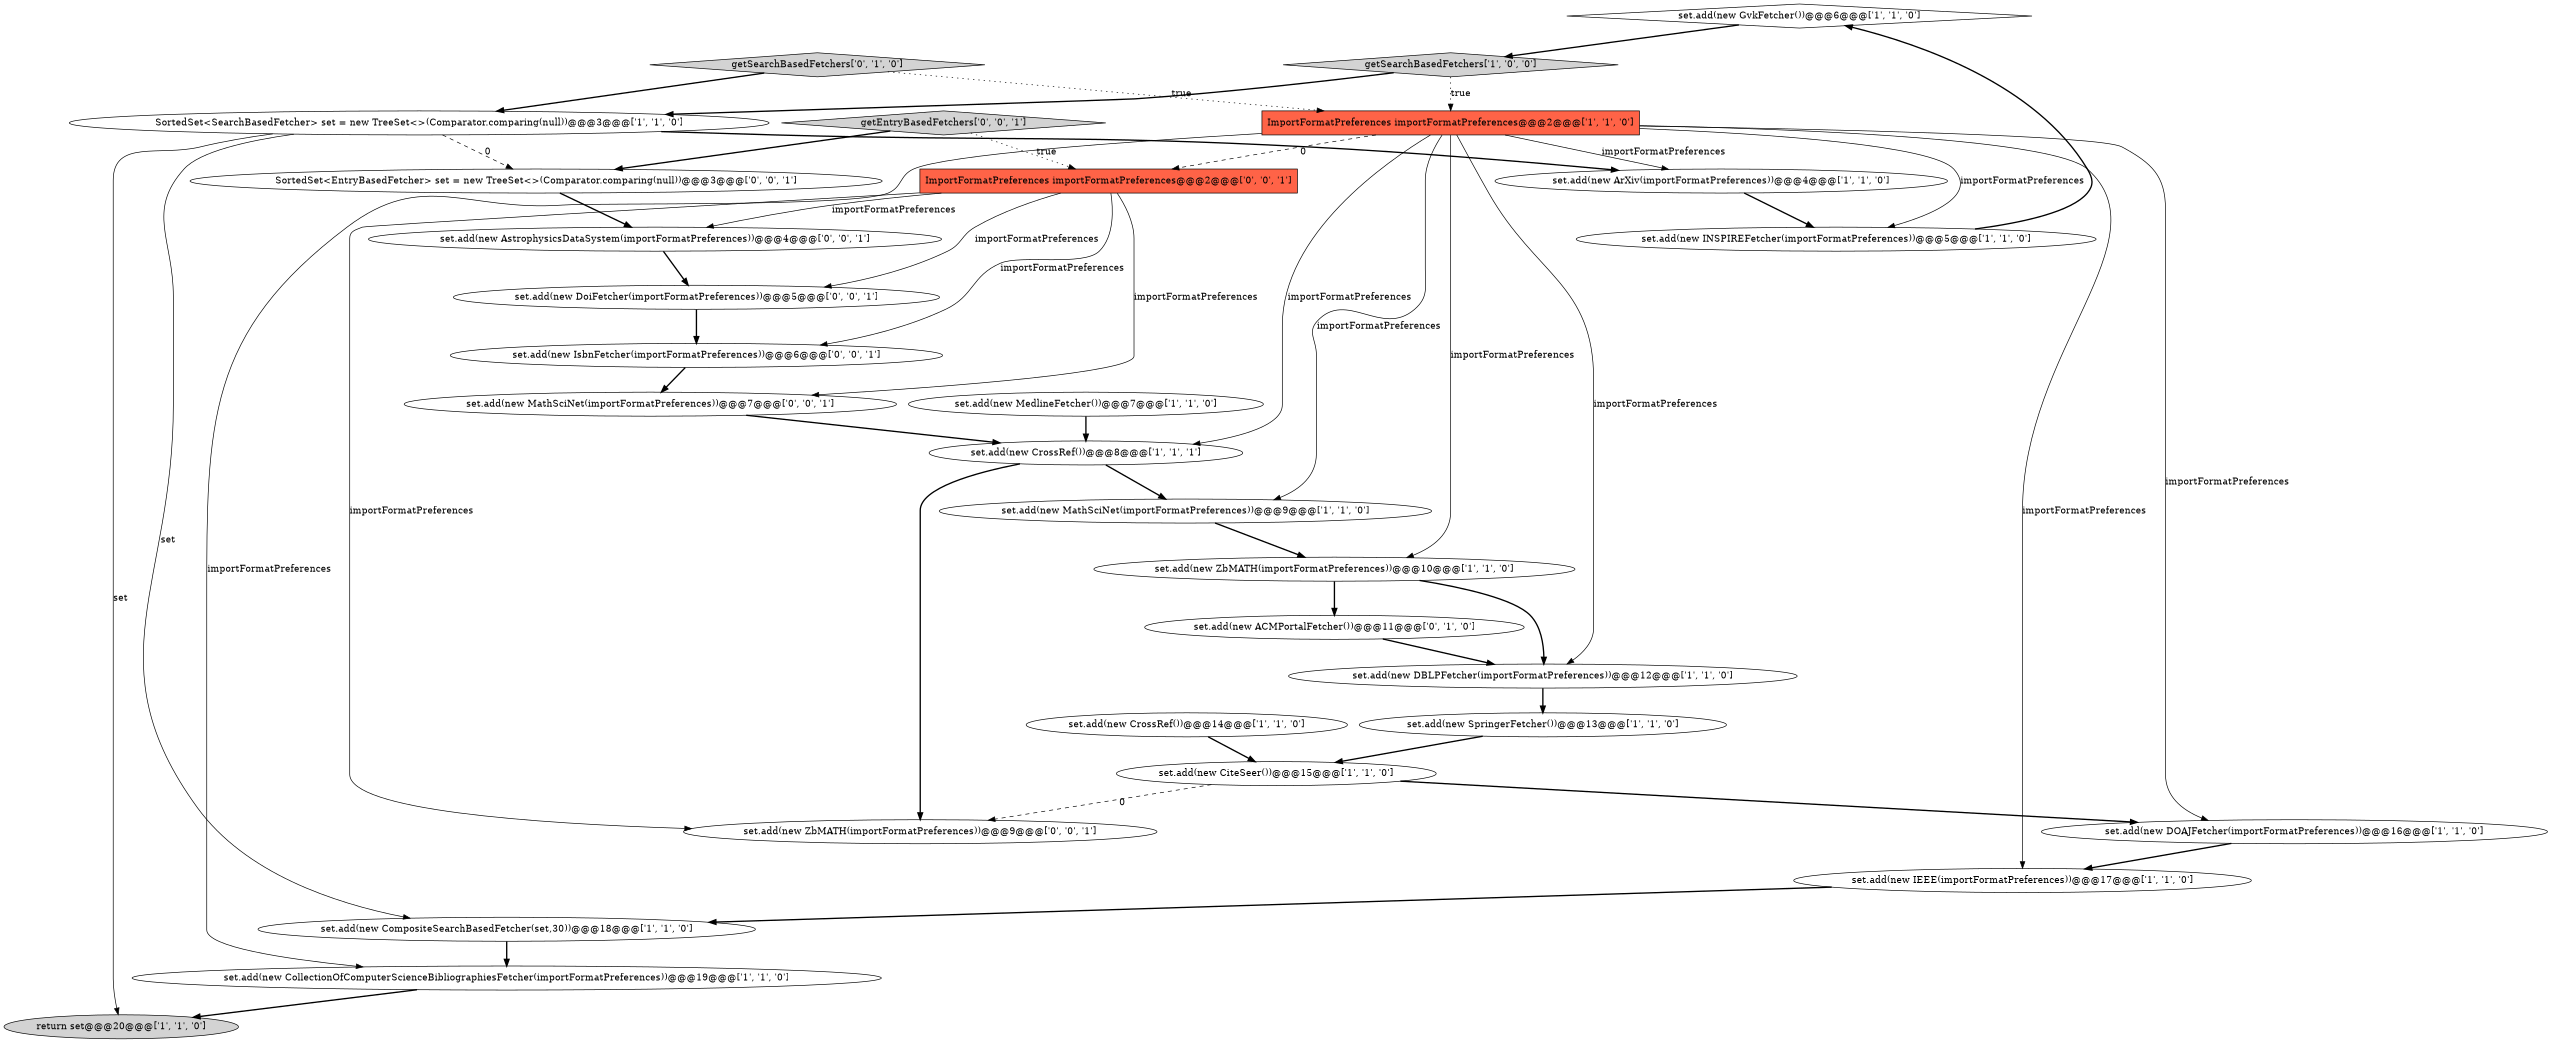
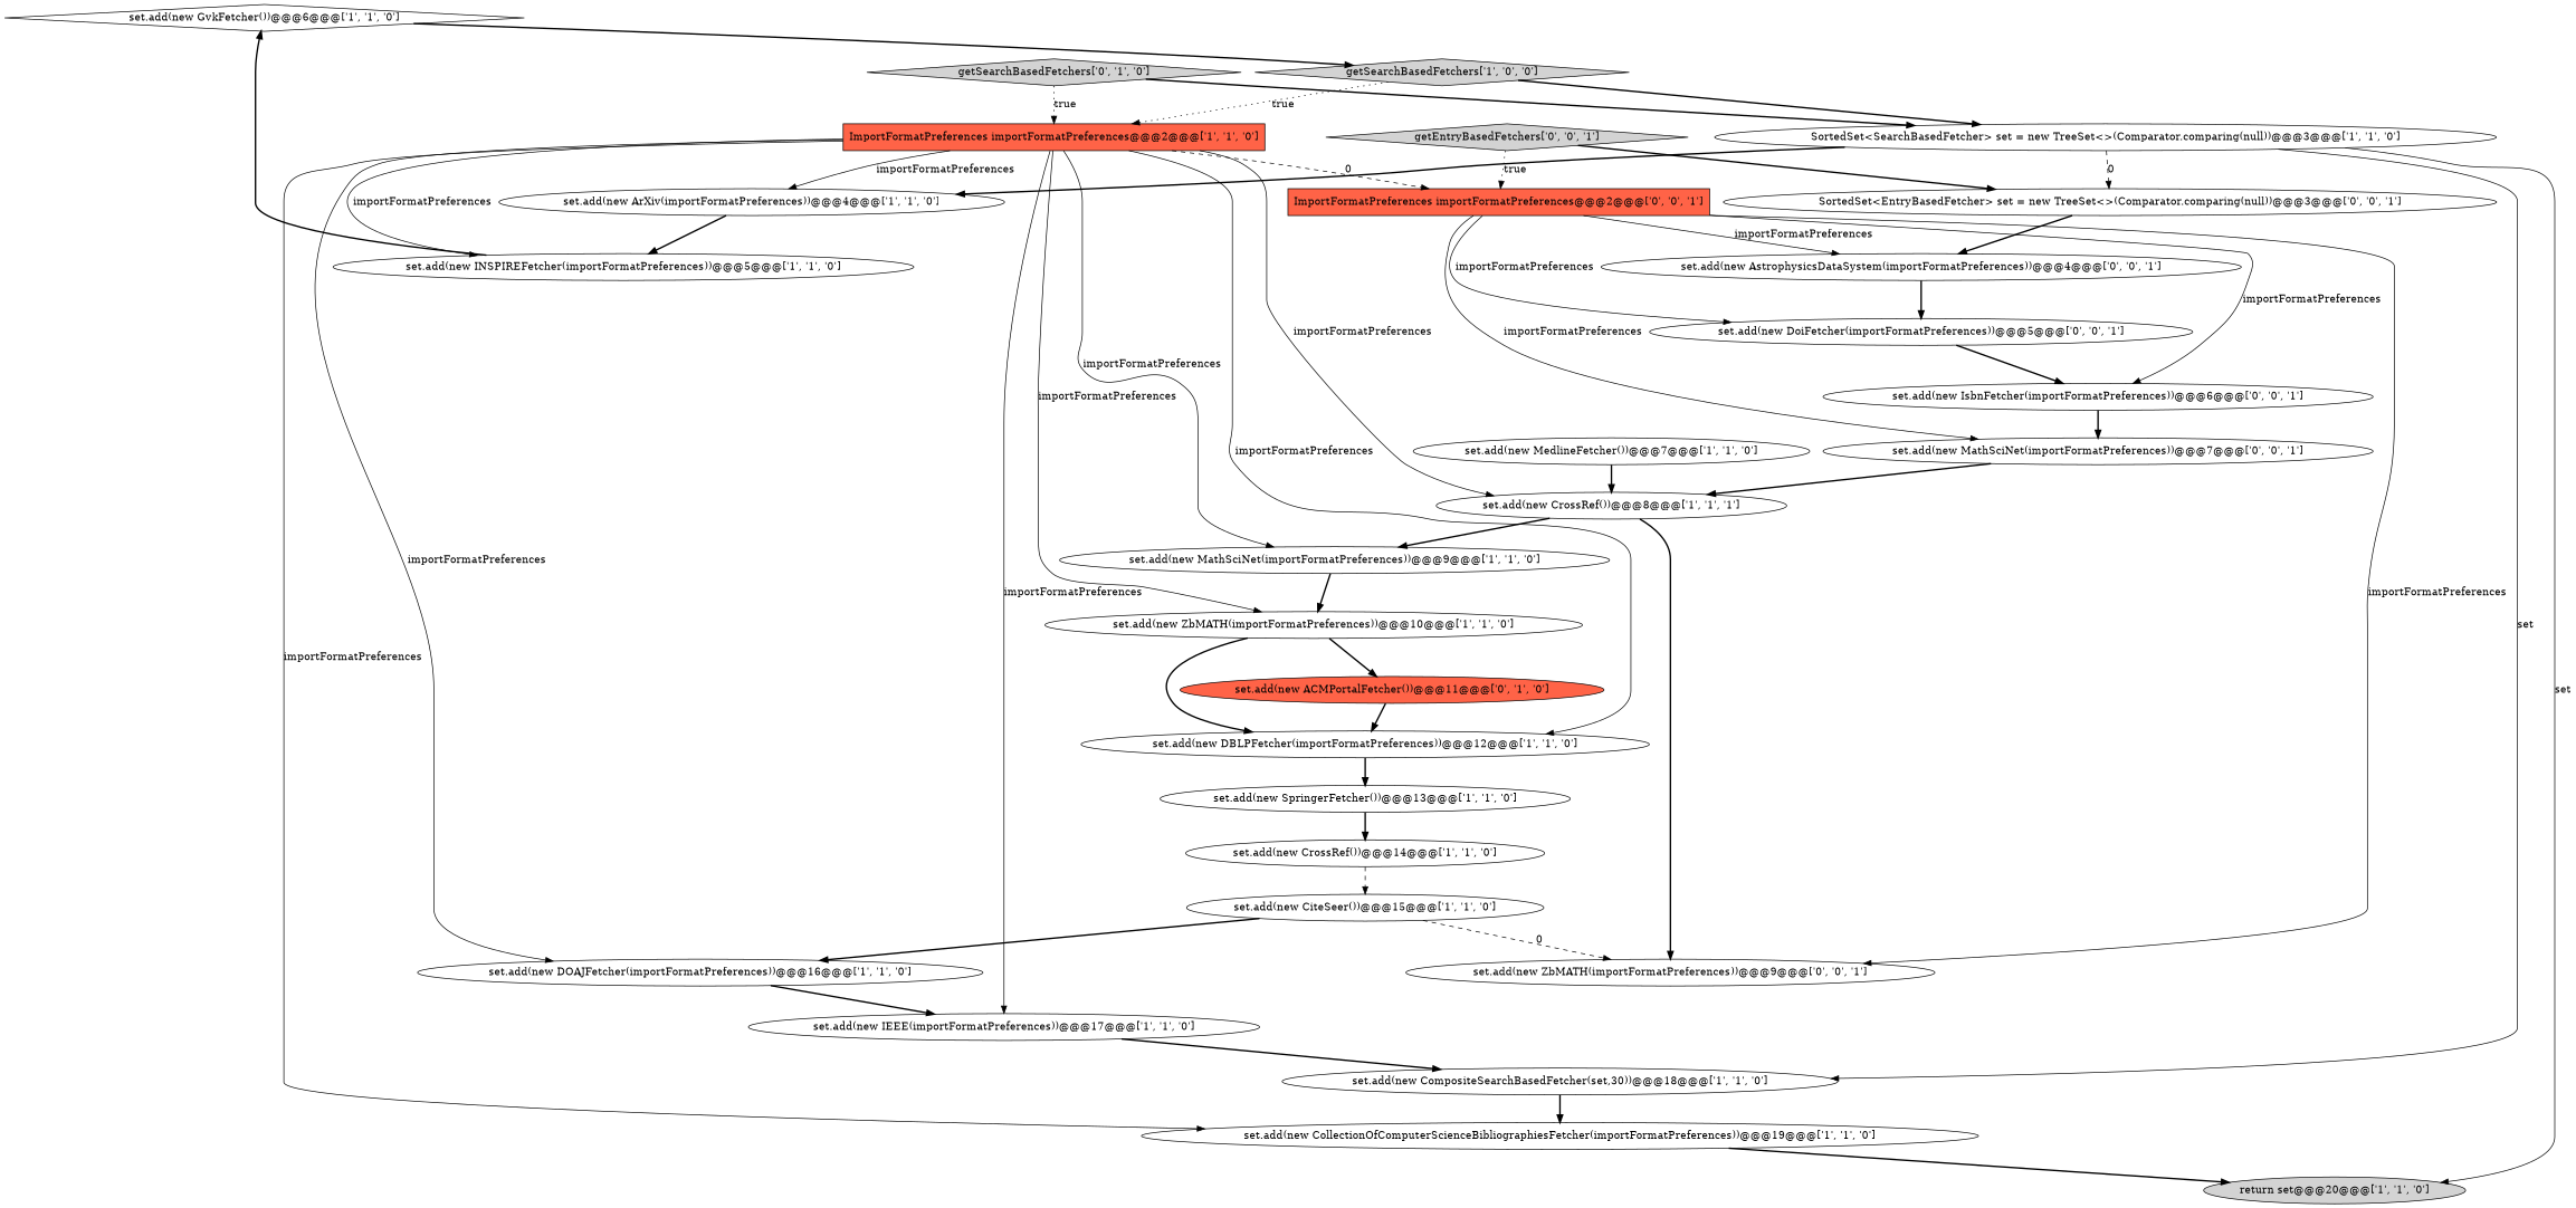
  digraph {
    node [fillcolor=white shape=ellipse style=filled]
    edge [style=bold]
    n1 [label="set.add(new GvkFetcher())@@@6@@@['1', '1', '0']" shape=diamond]
    n2 [fillcolor=lightgray label="getSearchBasedFetchers['1', '0', '0']" shape=diamond]
    n3 [label="set.add(new MedlineFetcher())@@@7@@@['1', '1', '0']"]
    n4 [label="set.add(new CrossRef())@@@8@@@['1', '1', '1']"]
    n5 [fillcolor=tomato label="ImportFormatPreferences importFormatPreferences@@@2@@@['0', '0', '1']" shape=box]
    n6 [label="set.add(new MathSciNet(importFormatPreferences))@@@7@@@['0', '0', '1']"]
    n7 [label="set.add(new DoiFetcher(importFormatPreferences))@@@5@@@['0', '0', '1']"]
    n8 [label="set.add(new IsbnFetcher(importFormatPreferences))@@@6@@@['0', '0', '1']"]
    n9 [label="set.add(new AstrophysicsDataSystem(importFormatPreferences))@@@4@@@['0', '0', '1']"]
    n10 [label="set.add(new ZbMATH(importFormatPreferences))@@@9@@@['0', '0', '1']"]
    n11 [label="set.add(new DOAJFetcher(importFormatPreferences))@@@16@@@['1', '1', '0']"]
    n12 [label="set.add(new IEEE(importFormatPreferences))@@@17@@@['1', '1', '0']"]
    n13 [label="set.add(new CompositeSearchBasedFetcher(set,30))@@@18@@@['1', '1', '0']"]
    n14 [label="set.add(new MathSciNet(importFormatPreferences))@@@9@@@['1', '1', '0']"]
    n15 [label="set.add(new ZbMATH(importFormatPreferences))@@@10@@@['1', '1', '0']"]
    n16 [label="set.add(new DBLPFetcher(importFormatPreferences))@@@12@@@['1', '1', '0']"]
-   n17 [label="set.add(new ACMPortalFetcher())@@@11@@@['0', '1', '0']"]
+   n17 [fillcolor=tomato label="set.add(new ACMPortalFetcher())@@@11@@@['0', '1', '0']"]
    n18 [label="SortedSet<EntryBasedFetcher> set = new TreeSet<>(Comparator.comparing(null))@@@3@@@['0', '0', '1']"]
    n19 [fillcolor=lightgray label="getEntryBasedFetchers['0', '0', '1']" shape=diamond]
    n20 [label="set.add(new SpringerFetcher())@@@13@@@['1', '1', '0']"]
    n21 [label="set.add(new CrossRef())@@@14@@@['1', '1', '0']"]
    n22 [label="set.add(new CollectionOfComputerScienceBibliographiesFetcher(importFormatPreferences))@@@19@@@['1', '1', '0']"]
    n23 [label="set.add(new INSPIREFetcher(importFormatPreferences))@@@5@@@['1', '1', '0']"]
    n24 [fillcolor=lightgray label="return set@@@20@@@['1', '1', '0']"]
    n25 [label="set.add(new CiteSeer())@@@15@@@['1', '1', '0']"]
    n26 [fillcolor=tomato label="ImportFormatPreferences importFormatPreferences@@@2@@@['1', '1', '0']" shape=box]
    n27 [label="set.add(new ArXiv(importFormatPreferences))@@@4@@@['1', '1', '0']"]
    n28 [label="SortedSet<SearchBasedFetcher> set = new TreeSet<>(Comparator.comparing(null))@@@3@@@['1', '1', '0']"]
    n29 [fillcolor=lightgray label="getSearchBasedFetchers['0', '1', '0']" shape=diamond]
    n1 -> n2
    n2 -> n26 [label=true style=dotted]
    n2 -> n28
    n3 -> n4
    n4 -> n10
    n4 -> n14
    n5 -> n6 [label=importFormatPreferences style=solid]
    n5 -> n7 [label=importFormatPreferences style=solid]
    n5 -> n8 [label=importFormatPreferences style=solid]
    n5 -> n9 [label=importFormatPreferences style=solid]
    n5 -> n10 [label=importFormatPreferences style=solid]
    n6 -> n4
    n7 -> n8
    n8 -> n6
    n9 -> n7
    n11 -> n12
    n12 -> n13
    n13 -> n22
    n14 -> n15
    n15 -> n16
    n15 -> n17
    n16 -> n20
    n17 -> n16
    n18 -> n9
    n19 -> n5 [label=true style=dotted]
    n19 -> n18
-   n20 -> n25
-   n21 -> n25
+   n20 -> n21
+   n21 -> n25 [style=dashed]
    n22 -> n24
    n23 -> n1
    n25 -> n10 [label=0 style=dashed]
    n25 -> n11
    n26 -> n4 [label=importFormatPreferences style=solid]
    n26 -> n5 [label=0 style=dashed]
    n26 -> n11 [label=importFormatPreferences style=solid]
    n26 -> n12 [label=importFormatPreferences style=solid]
    n26 -> n14 [label=importFormatPreferences style=solid]
    n26 -> n15 [label=importFormatPreferences style=solid]
    n26 -> n16 [label=importFormatPreferences style=solid]
    n26 -> n22 [label=importFormatPreferences style=solid]
    n26 -> n23 [label=importFormatPreferences style=solid]
    n26 -> n27 [label=importFormatPreferences style=solid]
    n27 -> n23
    n28 -> n13 [label=set style=solid]
    n28 -> n18 [label=0 style=dashed]
    n28 -> n24 [label=set style=solid]
    n28 -> n27
    n29 -> n26 [label=true style=dotted]
    n29 -> n28
  }
